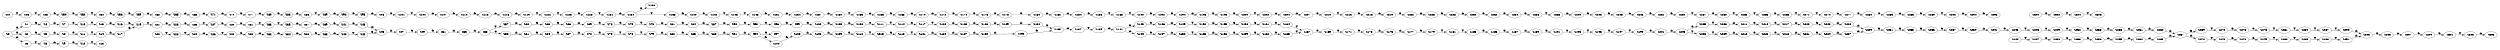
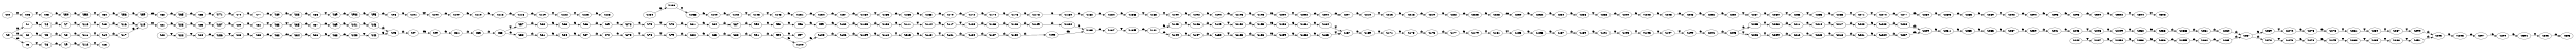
  strict digraph {
    rankdir=LR
    S0
    S1
    S2
    S3
    S4
    S5
    S6
    S7
    S8
    S9
    S10
    S11
    S12
    S13
    S14
    S15
    S16
    S17
    S19
    S21
    S20
    S22
    S23
    S24
    S25
    S26
    S27
    S28
    S29
    S30
    S31
    S32
    S33
    S34
    S35
    S36
    S37
    S38
    S39
    S40
    S41
    S42
    S43
    S45
    S44
    S46
    S47
    S48
    S49
    S50
    S51
    S52
    S53
    S54
    S55
    S56
    S57
    S58
    S59
    S60
    S61
    S62
    S63
    S64
    S65
    S66
    S67
    S68
    S69
    S70
    S71
    S72
    S73
    S74
    S75
    S76
    S77
    S78
    S79
    S80
    S81
    S82
    S83
    S84
    S85
    S86
    S87
    S88
    S89
    S90
    S91
    S92
    S93
    S94
    S95
    S96
    S97
    S100
    S98
    S99
    S101
    S102
    S103
    S104
    S105
    S106
    S107
    S108
    S109
    S110
    S111
    S112
    S113
    S114
    n115 [label=S315]
    S116
    S117
    S118
    S119
    S120
    S121
    S122
    S123
    S124
    S125
    S126
    S127
    S128
    S129
    S130
-   S131
    S132
    S133
    S134
    S135
    S136
    S137
    S138
    S139
    S140
    S141
    S142
    S143
    S144
    S145
    S146
    S147
    S148
    S149
    S150
    S151
    S152
    S153
    S154
    S155
    S156
    S157
    S158
    S159
    S160
    S161
    S162
    S163
    S164
    S165
    S166
    S167
    S168
    S169
    S170
    S171
    S172
    S173
    S174
    S175
    S176
    S177
    S178
    S179
    S180
    S181
    S182
    S183
    S184
    S185
    S186
    S187
    S188
    S189
    S190
    S191
    S192
    S193
    S194
    S195
    S196
    S197
    S198
    S199
    S200
    S201
    S202
    S203
    S204
    S205
    S206
    S207
    S208
    S209
    S210
    S211
    S212
    S213
    S214
    S215
    S216
    S217
    S218
    S219
    S220
    S221
    S222
    S223
    S224
    S225
    S226
    S227
    S228
    S229
    S230
    S231
    S232
    S233
    S234
    S235
    S236
    S237
    S238
    S239
    S240
    S241
    S242
    S243
    S245
    S246
    S244
    S247
    S248
    S249
    S250
    S251
    S252
    S253
    S254
    S255
    S256
    S257
    S258
    S259
    S260
    S261
    S262
    S263
    S264
    S265
    S266
    S267
    S268
    S269
    S270
    S271
    S272
    S273
    S274
    S275
    S276
    S277
    S278
    S279
    S280
    S281
    S282
    S283
    S284
    S285
    S286
    S287
    S288
    S289
    S290
    S291
    S292
    S293
    S294
    S295
    S296
    S297
+   S298
    S299
    S300
    S301
    S302
    S303
    S304
    S305
    S306
    S0 -> S1 [label=C]
    S0 -> S2 [label=C]
    S0 -> S3 [label=A]
    S1 -> S4 [label=G]
    S2 -> S5 [label=G]
    S3 -> S6 [label=T]
    S4 -> S7 [label=A]
    S5 -> S8 [label=A]
    S6 -> S9 [label=A]
    S7 -> S10 [label=C]
    S8 -> S11 [label=C]
    S9 -> S12 [label=G]
    S10 -> S13 [label=T]
    S11 -> S14 [label=T]
    S12 -> S15 [label=T]
    S13 -> S16 [label=A]
    S14 -> S17 [label=A]
    S16 -> S19 [label=G]
    S17 -> S19 [label=G]
    S19 -> S21 [label=T]
    S21 -> S23 [label=C]
    S20 -> S22 [label=T]
    S22 -> S24 [label=T]
    S23 -> S25 [label=C]
    S24 -> S26 [label=A]
    S25 -> S27 [label=T]
    S26 -> S28 [label=T]
    S27 -> S29 [label=C]
    S28 -> S30 [label=C]
    S29 -> S31 [label=C]
    S30 -> S32 [label=A]
    S31 -> S33 [label=T]
    S32 -> S34 [label=A]
    S33 -> S35 [label=T]
    S34 -> S36 [label=A]
    S35 -> S37 [label=A]
    S36 -> S38 [label=C]
    S37 -> S39 [label=A]
    S38 -> S40 [label=A]
    S39 -> S41 [label=G]
    S40 -> S42 [label=T]
    S41 -> S43 [label=G]
    S42 -> S45 [label=G]
    S43 -> S45 [label=A]
    S45 -> S47 [label=A]
    S44 -> S46 [label=T]
    S46 -> S48 [label=T]
    S47 -> S49 [label=G]
    S48 -> S50 [label=C]
    S49 -> S51 [label=G]
    S50 -> S52 [label=C]
    S51 -> S53 [label=A]
    S52 -> S54 [label=T]
    S53 -> S55 [label=A]
    S54 -> S56 [label=C]
    S55 -> S57 [label=T]
    S55 -> S58 [label=C]
    S56 -> S59 [label=C]
    S57 -> S60 [label=A]
    S58 -> S61 [label=A]
    S59 -> S62 [label=A]
    S60 -> S63 [label=G]
    S61 -> S64 [label=G]
    S62 -> S65 [label=A]
    S63 -> S66 [label=G]
    S64 -> S67 [label=G]
    S65 -> S68 [label=A]
    S66 -> S69 [label=A]
    S67 -> S70 [label=A]
    S68 -> S71 [label=A]
    S69 -> S72 [label=C]
    S70 -> S73 [label=C]
    S71 -> S74 [label=A]
    S72 -> S75 [label=C]
    S73 -> S76 [label=T]
    S74 -> S77 [label=G]
    S75 -> S78 [label=T]
    S76 -> S79 [label=T]
    S77 -> S80 [label=A]
    S78 -> S81 [label=A]
    S79 -> S82 [label=A]
    S80 -> S83 [label=G]
    S81 -> S84 [label=G]
    S82 -> S85 [label=G]
    S83 -> S86 [label=A]
    S84 -> S87 [label=A]
    S85 -> S88 [label=A]
    S86 -> S89 [label=T]
    S87 -> S90 [label=A]
    S88 -> S91 [label=A]
    S89 -> S92 [label=A]
    S90 -> S93 [label=C]
    S91 -> S94 [label=A]
    S92 -> S95 [label=G]
    S93 -> S96 [label=C]
    S94 -> S97 [label=C]
    S94 -> S100 [label=G]
    S95 -> S98 [label=A]
    S96 -> S99 [label=G]
    S100 -> S103 [label=G]
    S98 -> S101 [label=C]
    S99 -> S102 [label=G]
    S101 -> S104 [label=T]
    S102 -> S105 [label=A]
    S103 -> S106 [label=A]
    S104 -> S107 [label=A]
    S105 -> S108 [label=A]
    S106 -> S109 [label=A]
    S107 -> S110 [label=G]
    S108 -> S111 [label=C]
    S109 -> S112 [label=G]
    S110 -> S113 [label=G]
    S111 -> S114 [label=T]
    S112 -> n115 [label=T]
    S113 -> S116 [label=A]
    S114 -> S117 [label=G]
    n115 -> S118 [label=G]
    S116 -> S119 [label=A]
    S117 -> S120 [label=T]
    S118 -> S121 [label=T]
    S119 -> S122 [label=T]
    S120 -> S123 [label=A]
    S121 -> S124 [label=A]
    S122 -> S125 [label=T]
    S123 -> S126 [label=A]
    S124 -> S127 [label=A]
    S125 -> S128 [label=C]
    S126 -> S129 [label=A]
    S127 -> S130 [label=A]
-   S128 -> S131 [label=T]
    S129 -> S132 [label=A]
    S130 -> S133 [label=A]
-   S131 -> S134 [label=A]
    S132 -> S135 [label=G]
    S133 -> S135 [label=G]
    S134 -> S136 [label=G]
    S135 -> S137 [label=A]
-   S134 -> S138 [label=T]
+   S136 -> S138 [label=T]
    S137 -> S139 [label=T]
    S138 -> S140 [label=G]
    S139 -> S141 [label=A]
    S140 -> S142 [label=C]
    S141 -> S143 [label=G]
    S141 -> S144 [label=A]
    S142 -> S145 [label=T]
    S143 -> S146 [label=C]
    S144 -> S147 [label=C]
    S145 -> S148 [label=T]
    S146 -> S149 [label=A]
    S147 -> S150 [label=A]
    S148 -> S151 [label=G]
    S149 -> S152 [label=T]
    S150 -> S153 [label=T]
    S151 -> S154 [label=A]
    S152 -> S155 [label=A]
    S153 -> S156 [label=A]
    S154 -> S157 [label=A]
    S155 -> S158 [label=G]
    S156 -> S159 [label=G]
    S157 -> S160 [label=A]
    S158 -> S161 [label=G]
    S159 -> S162 [label=G]
    S160 -> S163 [label=T]
    S161 -> S164 [label=C]
    S162 -> S165 [label=C]
    S163 -> S166 [label=A]
    S164 -> S167 [label=T]
    S165 -> S167 [label=T]
    S166 -> S168 [label=G]
    S167 -> S169 [label=C]
    S168 -> S170 [label=A]
    S169 -> S171 [label=C]
    S170 -> S172 [label=A]
    S171 -> S173 [label=C]
    S172 -> S174 [label=G]
    S173 -> S175 [label=A]
    S174 -> S176 [label=G]
    S175 -> S177 [label=A]
    S176 -> S178 [label=C]
    S177 -> S179 [label=G]
    S178 -> S180 [label=C]
    S179 -> S181 [label=T]
    S180 -> S182 [label=A]
    S181 -> S183 [label=T]
    S182 -> S184 [label=A]
    S183 -> S185 [label=G]
    S184 -> S186 [label=C]
    S185 -> S187 [label=G]
    S186 -> S188 [label=T]
    S187 -> S189 [label=A]
    S188 -> S190 [label=T]
    S189 -> S191 [label=G]
    S190 -> S192 [label=G]
    S191 -> S193 [label=C]
    S192 -> S194 [label=C]
    S193 -> S195 [label=T]
    S194 -> S196 [label=A]
    S195 -> S197 [label=C]
    S196 -> S198 [label=G]
    S197 -> S199 [label=T]
    S198 -> S200 [label=G]
    S199 -> S201 [label=C]
    S200 -> S202 [label=T]
    S201 -> S203 [label=A]
    S202 -> S204 [label=A]
    S203 -> S205 [label=C]
    S203 -> S206 [label=T]
    S204 -> S207 [label=A]
    S205 -> S208 [label=T]
    S206 -> S209 [label=T]
    S207 -> S210 [label=C]
    S208 -> S211 [label=A]
    S209 -> S212 [label=A]
    S210 -> S213 [label=T]
    S211 -> S214 [label=C]
    S212 -> S215 [label=C]
    S213 -> S216 [label=C]
    S214 -> S217 [label=C]
    S215 -> S218 [label=C]
    S216 -> S219 [label=A]
    S217 -> S220 [label=A]
    S218 -> S221 [label=A]
    S219 -> S222 [label=C]
    S220 -> S223 [label=G]
    S221 -> S224 [label=G]
    S222 -> S225 [label=A]
    S223 -> S226 [label=A]
    S224 -> S227 [label=A]
    S225 -> S228 [label=G]
    S226 -> S229 [label=A]
    S227 -> S229 [label=A]
    S228 -> S230 [label=A]
    S229 -> S231 [label=G]
    S230 -> S232 [label=G]
    S231 -> S233 [label=G]
    S232 -> S234 [label=C]
    S233 -> S235 [label=G]
    S234 -> S236 [label=G]
    S235 -> S237 [label=G]
    S236 -> S238 [label=T]
    S237 -> S239 [label=C]
    S238 -> S240 [label=A]
    S239 -> S241 [label=A]
    S240 -> S242 [label=G]
    S241 -> S243 [label=C]
    S242 -> S245 [label=G]
    S243 -> S246 [label=T]
    S245 -> S248 [label=A]
    S246 -> S249 [label=C]
    S244 -> S247 [label=T]
    S247 -> S250 [label=C]
    S248 -> S251 [label=G]
    S249 -> S252 [label=C]
    S250 -> S253 [label=C]
    S251 -> S254 [label=G]
    S252 -> S255 [label=C]
    S253 -> S256 [label=C]
    S254 -> S257 [label=T]
    S255 -> S258 [label=A]
    S256 -> S259 [label=A]
    S257 -> S260 [label=C]
    S258 -> S261 [label=A]
    S259 -> S262 [label=A]
    S260 -> S263 [label=T]
    S261 -> S264 [label=A]
    S262 -> S265 [label=A]
    S263 -> S266 [label=T]
    S264 -> S267 [label=A]
    S265 -> S267 [label=A]
    S266 -> S268 [label=G]
    S267 -> S269 [label=G]
    S267 -> S270 [label=A]
    S268 -> S271 [label=T]
    S269 -> S272 [label=T]
    S270 -> S273 [label=T]
    S271 -> S274 [label=T]
    S272 -> S275 [label=G]
    S273 -> S276 [label=G]
    S274 -> S277 [label=A]
    S275 -> S278 [label=C]
    S276 -> S279 [label=C]
    S277 -> S280 [label=C]
    S278 -> S281 [label=T]
    S279 -> S282 [label=T]
    S280 -> S283 [label=C]
    S281 -> S284 [label=T]
    S282 -> S285 [label=T]
    S283 -> S286 [label=A]
    S284 -> S287 [label=T]
    S285 -> S288 [label=T]
    S286 -> S289 [label=C]
    S287 -> S290 [label=T]
    S288 -> S291 [label=T]
    S289 -> S292 [label=T]
    S290 -> S293 [label=A]
    S291 -> S293 [label=A]
    S292 -> S294 [label=A]
    S293 -> S295 [label=G]
    S294 -> S296 [label=G]
    S295 -> S297 [label=A]
+   S296 -> S298 [label=G]
    S297 -> S299 [label=C]
+   S298 -> S300 [label=A]
    S299 -> S301 [label=G]
    S300 -> S302 [label=G]
    S301 -> S303 [label=T]
    S302 -> S304 [label=T]
    S303 -> S305 [label=A]
    S304 -> S306 [label=T]
  }
